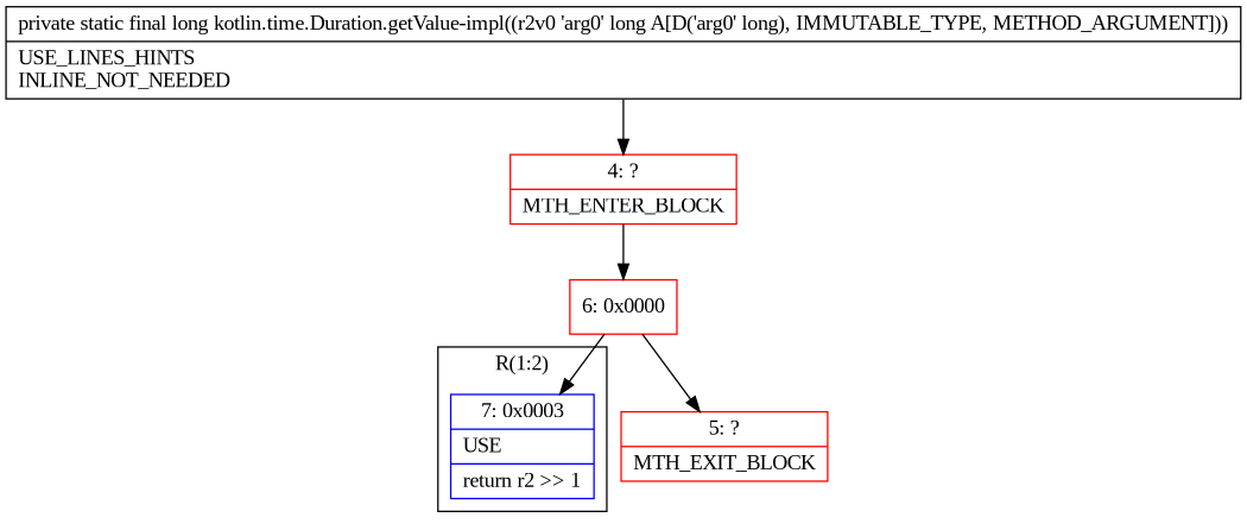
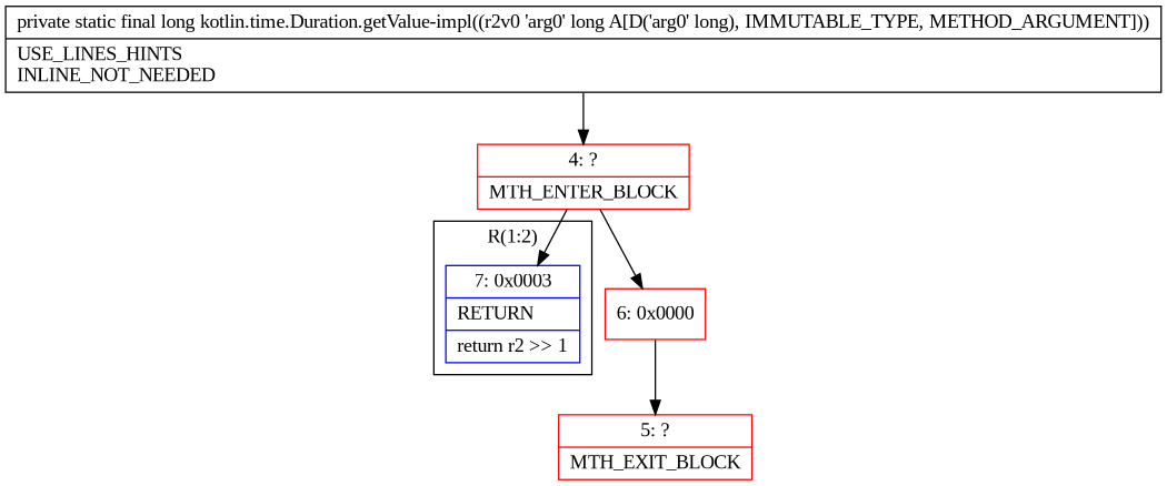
  digraph {
    fontname="Liberation Serif"
    node [color=red fontname="Liberation Serif" shape=record]
    edge [fontname="Liberation Serif"]
-   n1 [color=blue label="{7\:\ 0x0003|USE\l|return r2 \>\> 1\l}"]
+   n1 [color=blue label="{7\:\ 0x0003|RETURN\l|return r2 \>\> 1\l}"]
    n2 [label="{5\:\ ?|MTH_EXIT_BLOCK\l}"]
    n3 [label="{4\:\ ?|MTH_ENTER_BLOCK\l}"]
    n4 [label="{6\:\ 0x0000}"]
    n5 [label="{private static final long kotlin.time.Duration.getValue\-impl((r2v0 'arg0' long A[D('arg0' long), IMMUTABLE_TYPE, METHOD_ARGUMENT]))  | USE_LINES_HINTS\lINLINE_NOT_NEEDED\l}" color=""]
    subgraph cluster_1 {
      label="R(1:2)"
      n1
    }
    n3 -> n4
-   n4 -> n1
+   n3 -> n1
    n4 -> n2
    n5 -> n3
  }
